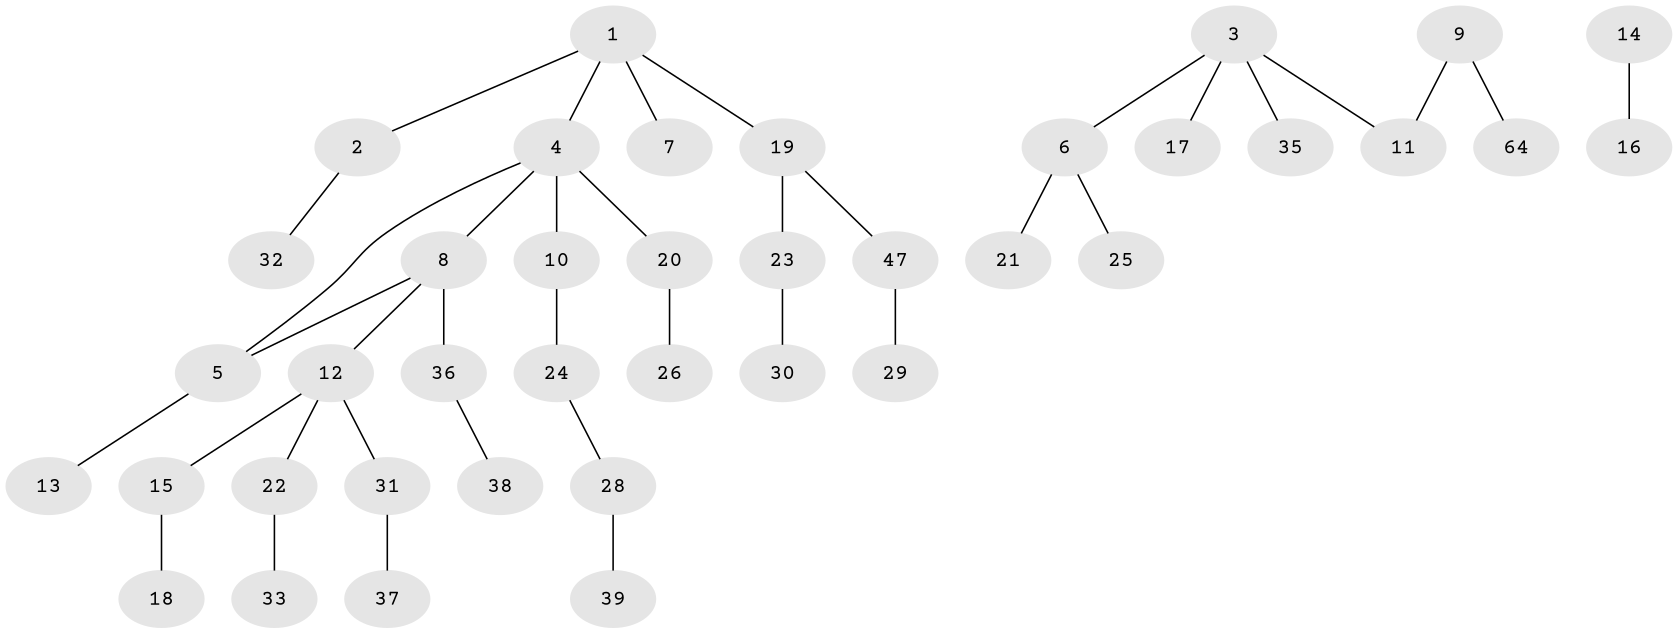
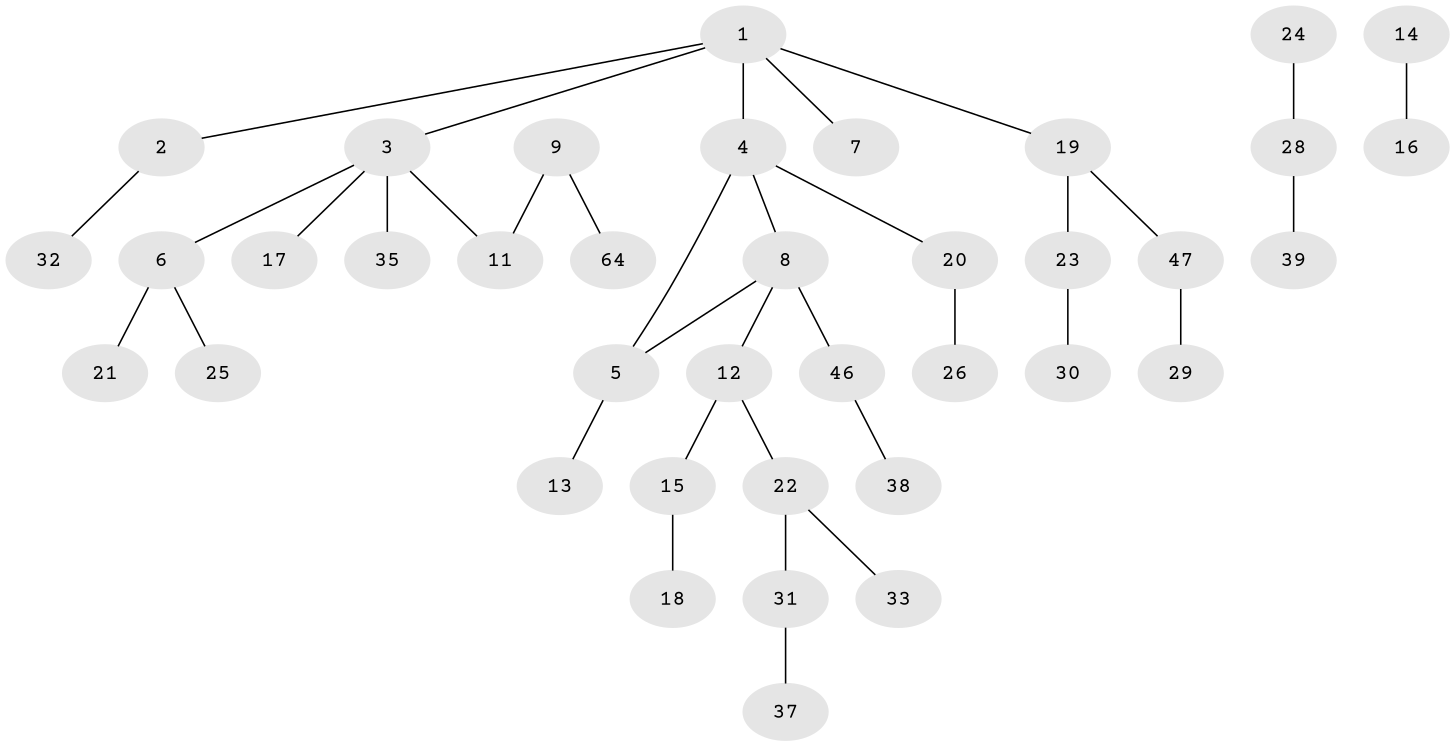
  graph {
    fontname="Courier Prime"
    node [color=gray90 fontname="Courier Prime" style=filled]
    edge [fontname="Courier Prime" weight=1.0]
    1
    2
    3
    4
    7
    19
    32
    6
    17
    35
    11
    5
    8
-   10
    20
    23
    n17 [label=47]
    21
    25
    9
    n21 [label=64]
    13
    12
-   36
+   36 [label=46]
    24
    26
    15
    22
    31
    14
    16
    38
    28
    18
    33
    37
    30
    29
    39
    1 -- 2
+   1 -- 3
    1 -- 4
    1 -- 7
    1 -- 19
    2 -- 32
    3 -- 6
    3 -- 17
    3 -- 35
    3 -- 11
    4 -- 5
    4 -- 8
-   4 -- 10 [weight=3.0]
    4 -- 20
    19 -- 23
    19 -- n17
    6 -- 21
    6 -- 25
    5 -- 13
    8 -- 5
    8 -- 12
    8 -- 36
-   10 -- 24
    20 -- 26 [weight=2.0]
    23 -- 30
    n17 -- 29
    9 -- 11
    9 -- n21
    12 -- 15
    12 -- 22
-   12 -- 31
+   22 -- 31
    36 -- 38
    24 -- 28
    15 -- 18
    22 -- 33
    31 -- 37
    14 -- 16
    28 -- 39
  }
